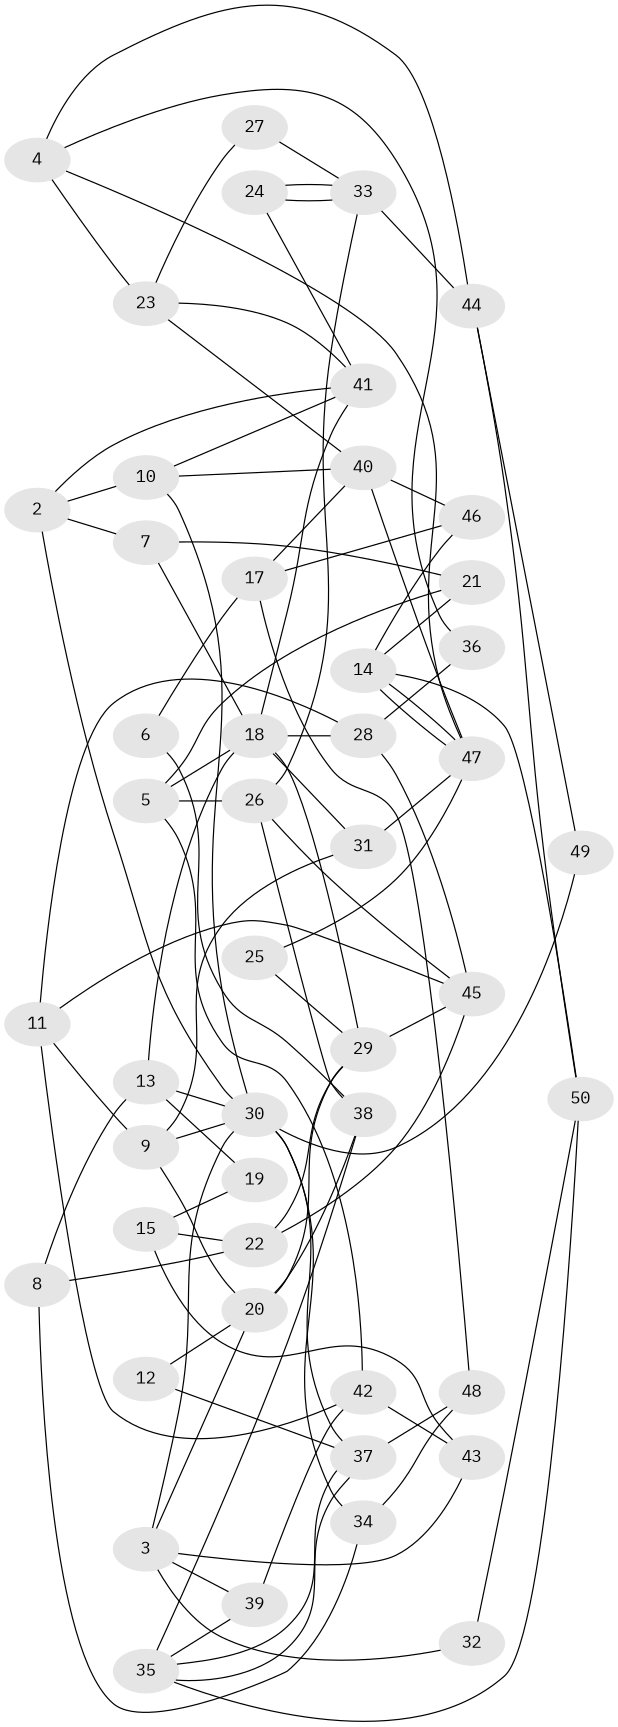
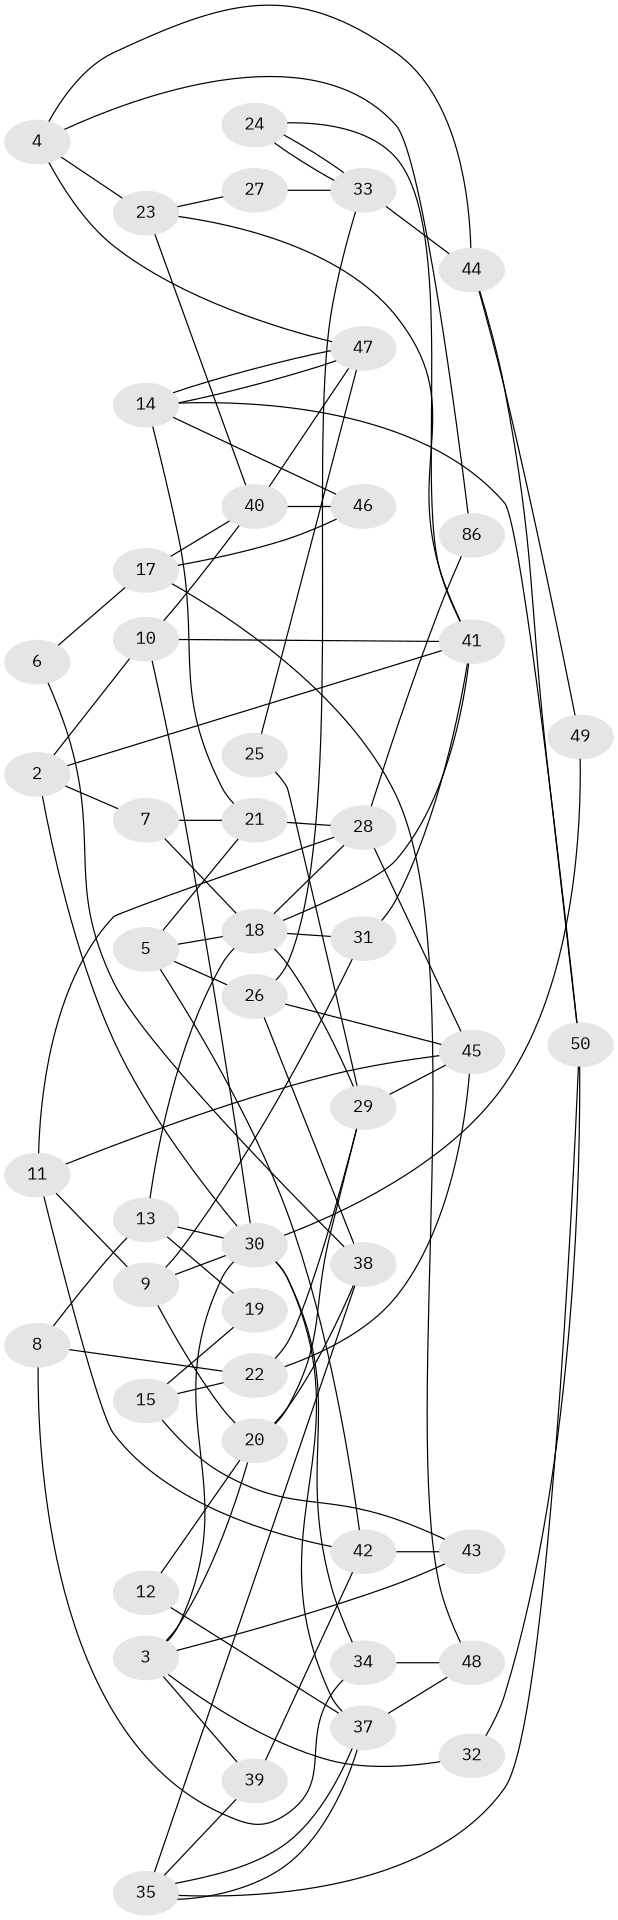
  graph {
    fontname="IBM Plex Mono"
    rankdir=LR
    node [color=gray90 fontname="IBM Plex Mono" style=filled]
    edge [fontname="IBM Plex Mono"]
    3
    30
    20
    32
    39
    43
    2
    7
    10
    41
    18
    21
    40
    49
    34
    37
    38
    29
    50
    42
    4
    23
-   36
+   36 [label=86]
    44
    47
    27
    5
    26
    31
    28
    45
    33
    6
    17
    46
    48
    8
    13
    22
    19
    9
    11
    12
    14
    15
    35
    24
    25
    3 -- 30
    3 -- 20
    3 -- 32
    3 -- 39
    3 -- 43
    30 -- 49
    30 -- 34
    30 -- 37
    20 -- 38
    20 -- 29
    32 -- 50
    39 -- 42
    2 -- 30
    2 -- 7
    2 -- 10
    2 -- 41
    7 -- 18
    7 -- 21
    10 -- 30
    10 -- 41
    10 -- 40
    18 -- 41
    18 -- 29
    18 -- 31
    18 -- 28
+   21 -- 28
    40 -- 47
    40 -- 46
    34 -- 48
    37 -- 48
    29 -- 45
    42 -- 43
    4 -- 23
    4 -- 36
    4 -- 44
    4 -- 47
    23 -- 41
    23 -- 40
    23 -- 27
    44 -- 49
    44 -- 50
    27 -- 33
    5 -- 18
    5 -- 21
    5 -- 42
    5 -- 26
    26 -- 38
    26 -- 45
    26 -- 33
-   31 -- 47
+   31 -- 41
    28 -- 36
    28 -- 45
    33 -- 44
    6 -- 38
    6 -- 17
    17 -- 40
    17 -- 46
    17 -- 48
    8 -- 34
    8 -- 13
    8 -- 22
    13 -- 30
    13 -- 18
    13 -- 19
    22 -- 29
    22 -- 45
    9 -- 30
    9 -- 20
    9 -- 31
    11 -- 42
    11 -- 28
    11 -- 45
    11 -- 9
    12 -- 20
    12 -- 37
    14 -- 21
    14 -- 50
    14 -- 47
    14 -- 47
    14 -- 46
    15 -- 43
    15 -- 22
    15 -- 19
    35 -- 39
    35 -- 37
    35 -- 37
    35 -- 38
    35 -- 50
    24 -- 41
    24 -- 33
    24 -- 33
    25 -- 29
    25 -- 47
  }
